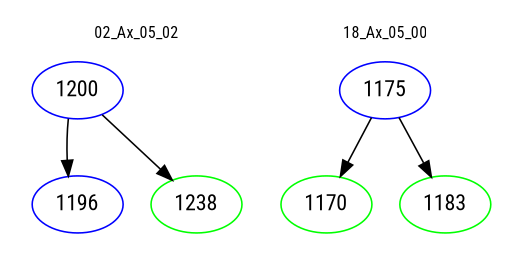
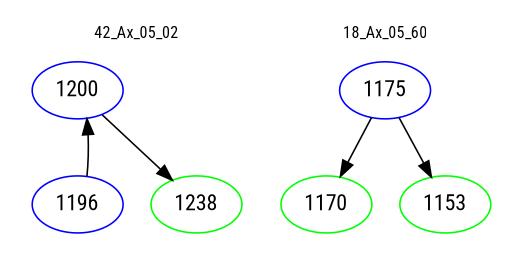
  digraph {
    fontname="Roboto Condensed"
    node [color=blue fontname="Roboto Condensed"]
    edge [color=black fontname="Roboto Condensed"]
    n1 [label=1200]
    n2 [label=1196]
    n3 [color=green label=1238]
    n4 [label=1175]
    n5 [color=green label=1170]
-   n6 [color=green label=1183]
+   n6 [color=green label=1153]
    subgraph cluster_1 {
      color=white
      fontsize=10
-     label="02_Ax_05_02"
+     label="42_Ax_05_02"
      n1
      n2
      n3
    }
    subgraph cluster_2 {
      color=white
      fontsize=10
-     label="18_Ax_05_00"
+     label="18_Ax_05_60"
      n4
      n5
      n6
    }
-   n1 -> n2
+   n2 -> n1
    n1 -> n3
    n4 -> n5
    n4 -> n6
  }
